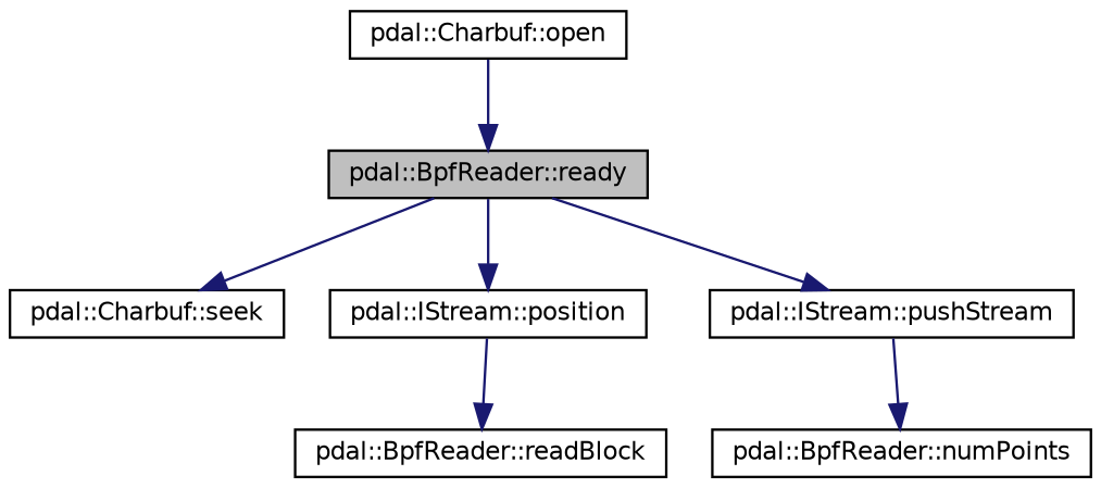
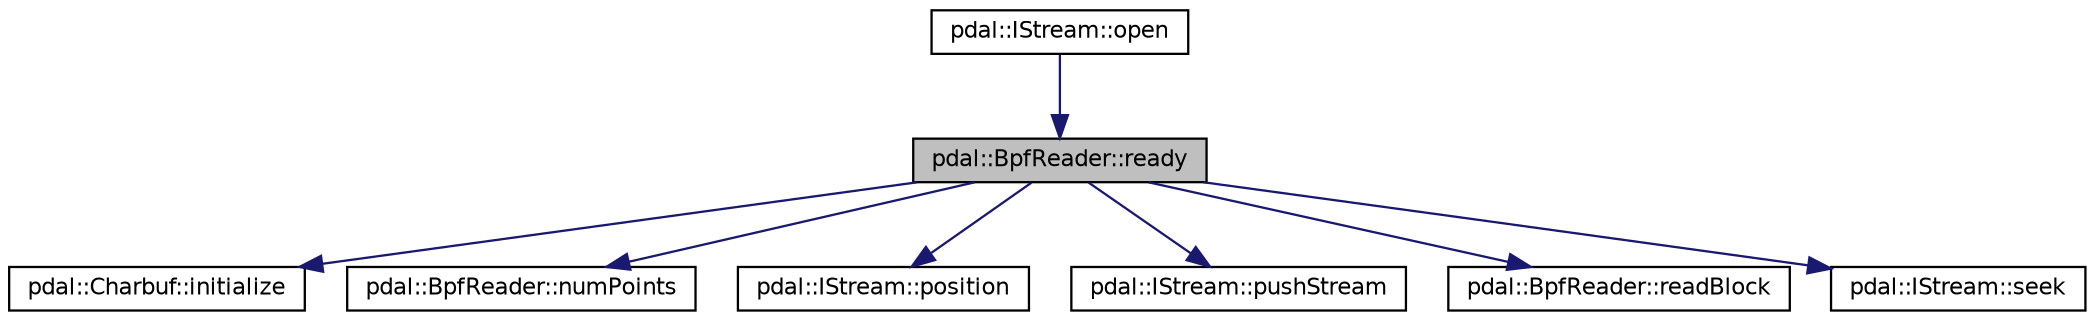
  digraph {
    rankdir=TB
    node [color=black fillcolor=white fontname=Helvetica fontsize=10 shape=record style=filled]
    edge [color=midnightblue fontname=Helvetica fontsize=10 labelfontname=Helvetica labelfontsize=10 style=solid]
    n1 [fillcolor=grey75 fontcolor=black height=0.2 label="pdal::BpfReader::ready" width=0.4]
-   n2 [height=0.2 label="pdal::Charbuf::seek" width=0.4]
+   n2 [height=0.2 label="pdal::Charbuf::initialize" width=0.4]
    n3 [height=0.2 label="pdal::BpfReader::numPoints" width=0.4]
    n4 [height=0.2 label="pdal::IStream::position" width=0.4]
    n5 [height=0.2 label="pdal::IStream::pushStream" width=0.4]
    n6 [height=0.2 label="pdal::BpfReader::readBlock" width=0.4]
-   n8 [height=0.2 label="pdal::Charbuf::open" width=0.4]
+   n7 [height=0.2 label="pdal::IStream::seek" width=0.4]
+   n8 [height=0.2 label="pdal::IStream::open" width=0.4]
    n1 -> n2
-   n5 -> n3
+   n1 -> n3
    n1 -> n4
    n1 -> n5
-   n4 -> n6
+   n1 -> n6
+   n1 -> n7
    n8 -> n1
  }
